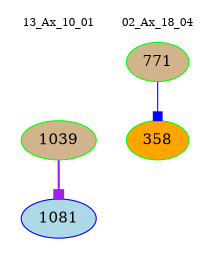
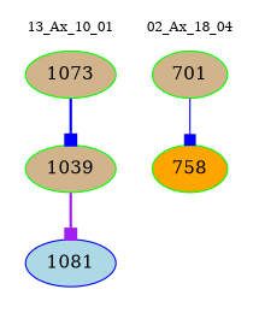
  digraph {
    node [color=green fillcolor=tan style=filled]
    edge [arrowhead=box color=blue style=bold]
+   n1 [label=1073]
    n2 [label=1039]
    n3 [color=blue fillcolor=lightblue label=1081]
-   n4 [label=771]
-   n5 [fillcolor=orange label=358]
+   n4 [label=701]
+   n5 [fillcolor=orange label=758]
    subgraph cluster_1 {
      color=white
      fontsize=10
      label="13_Ax_10_01"
+     n1
      n2
      n3
    }
    subgraph cluster_2 {
      color=white
      fontsize=10
      label="02_Ax_18_04"
      n4
      n5
    }
+   n1 -> n2
    n2 -> n3 [color=purple]
    n4 -> n5 [style=solid]
  }
